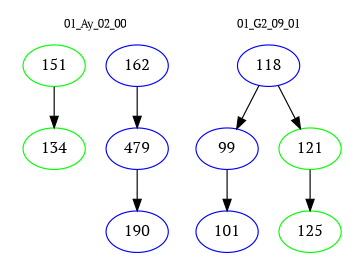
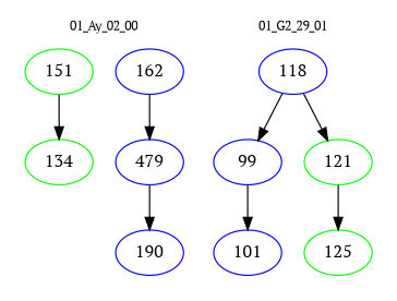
  digraph {
    fontname="PT Serif"
    node [color=blue fontname="PT Serif"]
    edge [color=black fontname="PT Serif"]
    n1 [label=162]
    n2 [label=479]
    n3 [color=green label=151]
    n4 [label=190]
    n5 [color=green label=134]
    n6 [label=118]
    n7 [label=99]
    n8 [color=green label=121]
    n9 [label=101]
    n10 [color=green label=125]
    subgraph cluster_1 {
      color=white
      fontsize=10
      label="01_Ay_02_00"
      n1
      n2
      n3
      n4
      n5
    }
    subgraph cluster_2 {
      color=white
      fontsize=10
-     label="01_G2_09_01"
+     label="01_G2_29_01"
      n6
      n7
      n8
      n9
      n10
    }
    n1 -> n2
    n2 -> n4
    n3 -> n5
    n6 -> n7
    n6 -> n8
    n7 -> n9
    n8 -> n10
  }
